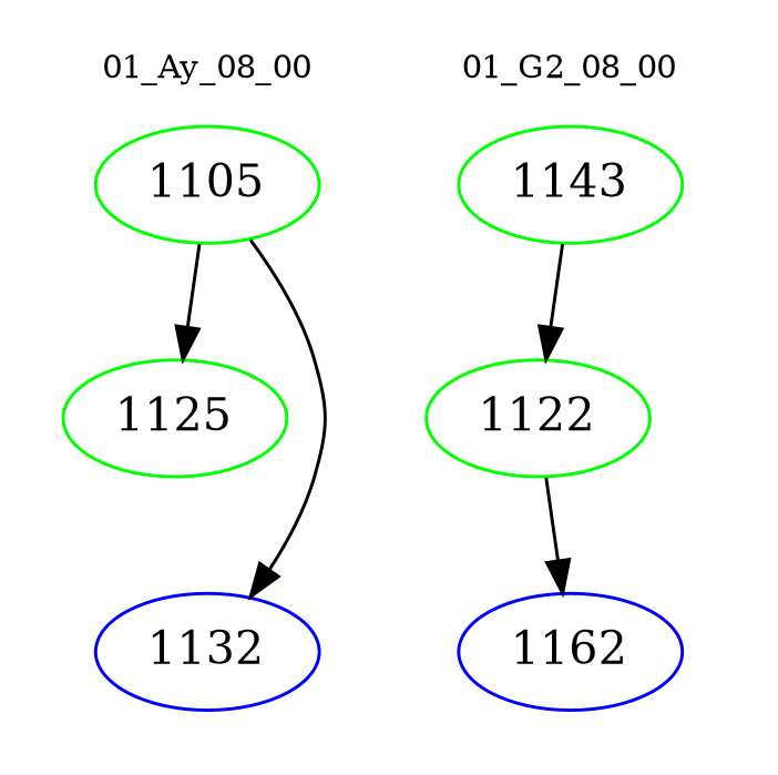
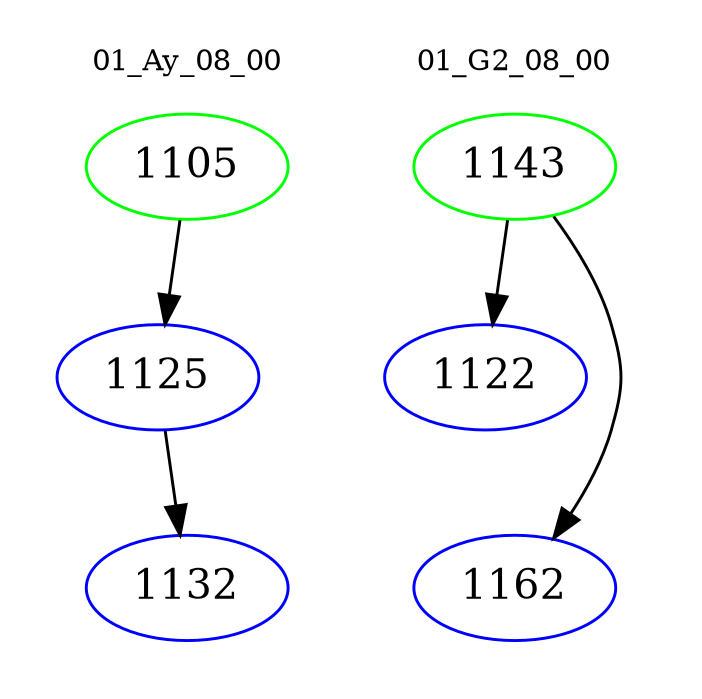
  digraph {
    node [color=green]
    edge [color=black]
-   n1 [label=1125]
+   n1 [color=blue label=1125]
    n2 [label=1105]
    n3 [color=blue label=1132]
    n4 [label=1143]
-   n5 [label=1122]
+   n5 [color=blue label=1122]
    n6 [color=blue label=1162]
    subgraph cluster_1 {
      color=white
      fontsize=10
      label="01_Ay_08_00"
      n1
      n2
      n3
    }
    subgraph cluster_2 {
      color=white
      fontsize=10
      label="01_G2_08_00"
      n4
      n5
      n6
    }
-   n2 -> n3
+   n1 -> n3
    n2 -> n1
    n4 -> n5
-   n5 -> n6
+   n4 -> n6
  }
